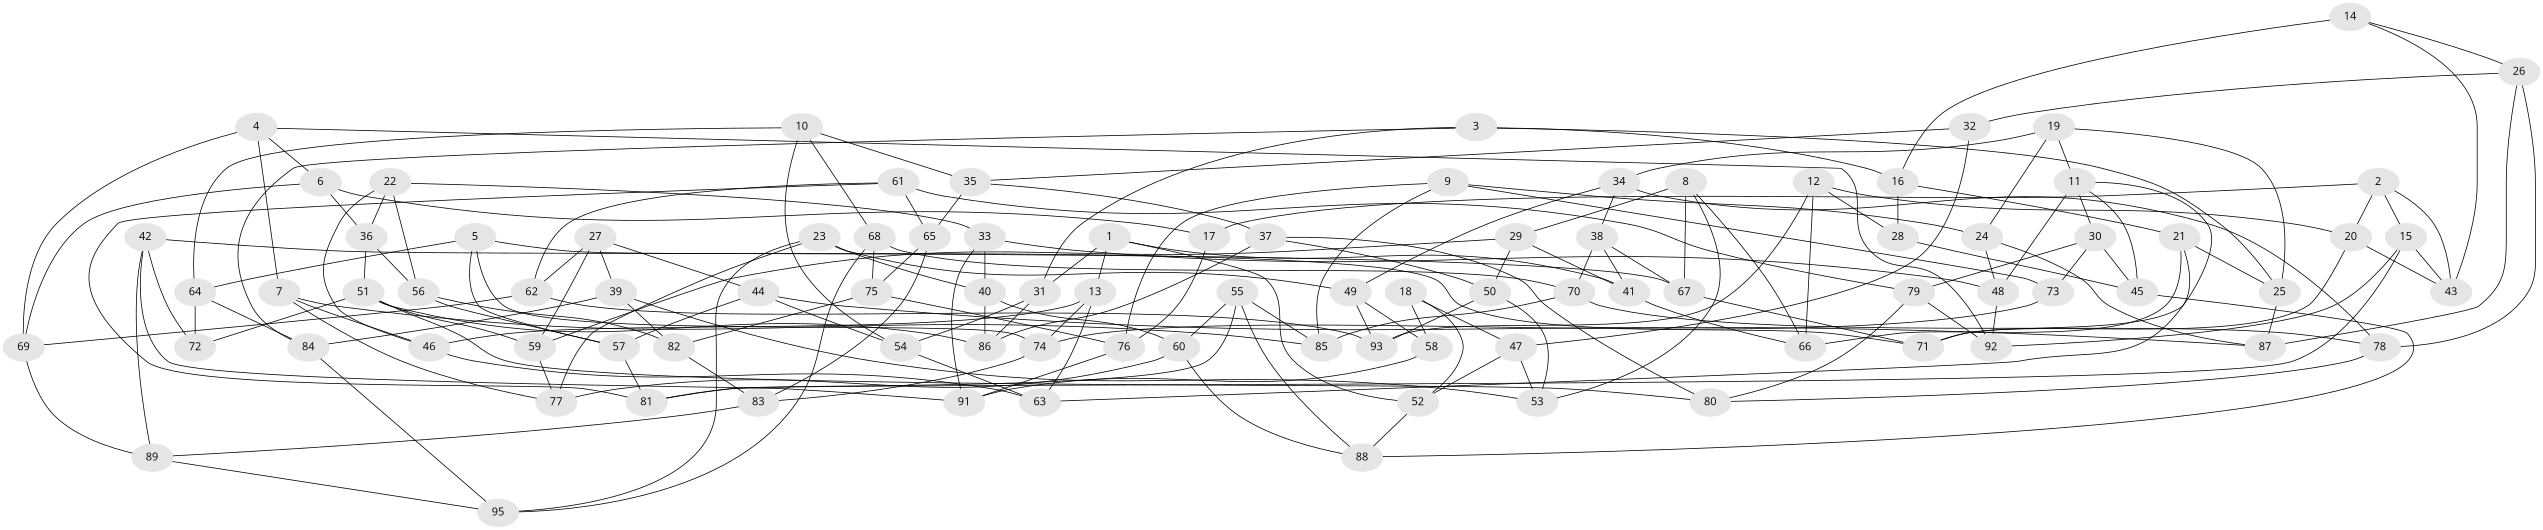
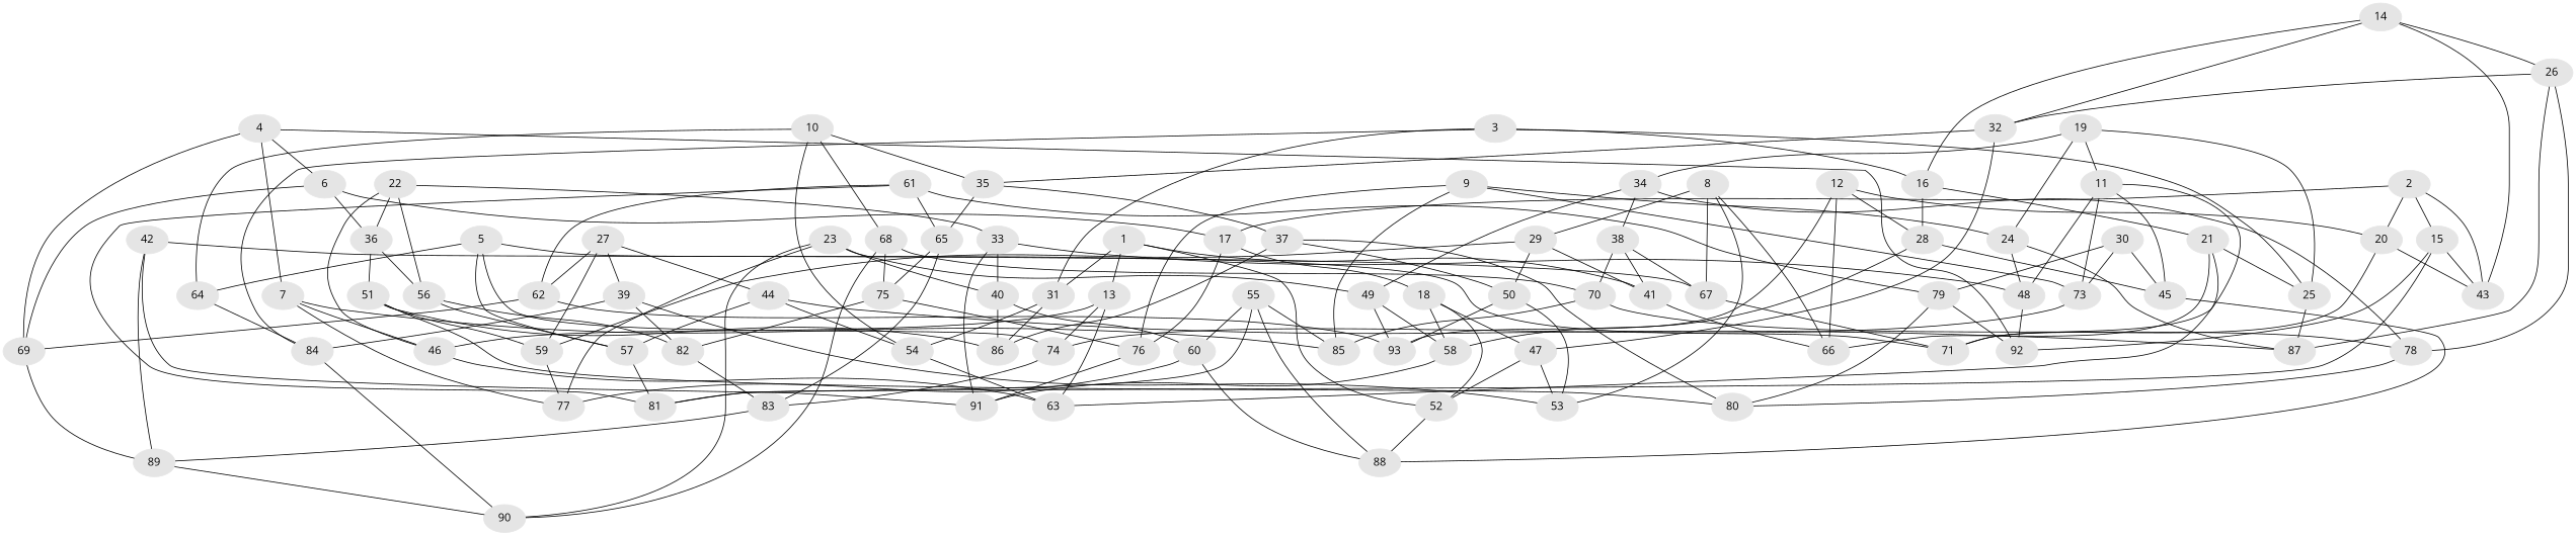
  graph {
    fontname="Open Sans"
    node [color=gray90 fontname="Open Sans" style=filled]
    edge [fontname="Open Sans"]
    1
    13
    31
    41
    52
    74
    46
    63
    54
    86
    66
    88
    2
    15
    17
    20
    43
    92
    81
    76
    18
    71
    3
    16
    25
    84
    28
    21
    87
-   90 [label=95]
+   90
    4
    6
    7
    69
    36
    77
    85
    89
    5
    57
    64
-   72
    83
    56
    51
    8
    29
    53
    67
    59
    50
    9
    24
    73
    48
    91
    10
    35
    68
    37
    65
    70
    75
    11
    45
    12
    93
    58
    14
    26
    32
    78
    47
    19
    34
    30
    79
    49
    38
    22
    33
    40
    82
    23
    60
    80
    27
    39
    44
    62
    42
    55
    61
    1 -- 13
    1 -- 31
    1 -- 41
    1 -- 52
    13 -- 74
    13 -- 46
    13 -- 63
    31 -- 54
    31 -- 86
    41 -- 66
    52 -- 88
    74 -- 83
    46 -- 63
    54 -- 63
    2 -- 15
    2 -- 17
    2 -- 20
    2 -- 43
    15 -- 43
    15 -- 92
    15 -- 81
    17 -- 76
+   17 -- 18
    20 -- 43
    20 -- 71
    76 -- 91
    18 -- 52
    18 -- 58
    18 -- 47
    3 -- 31
    3 -- 16
    3 -- 25
    3 -- 84
    16 -- 28
    16 -- 21
    25 -- 87
    84 -- 90
    28 -- 45
+   28 -- 58
    21 -- 63
    21 -- 66
    21 -- 25
    4 -- 92
    4 -- 6
    4 -- 7
    4 -- 69
    6 -- 17
    6 -- 69
    6 -- 36
    7 -- 46
    7 -- 77
    7 -- 85
    69 -- 89
    36 -- 56
    36 -- 51
    89 -- 90
    5 -- 74
    5 -- 71
    5 -- 57
    5 -- 64
    57 -- 81
    64 -- 84
-   64 -- 72
    83 -- 89
    56 -- 57
    56 -- 82
    51 -- 86
-   51 -- 72
    51 -- 59
    51 -- 80
    8 -- 66
    8 -- 29
    8 -- 53
    8 -- 67
    29 -- 41
    29 -- 59
    29 -- 50
    67 -- 71
    59 -- 77
    50 -- 53
    50 -- 93
    9 -- 76
    9 -- 85
    9 -- 24
    9 -- 73
    24 -- 87
    24 -- 48
    73 -- 74
    48 -- 92
    10 -- 54
    10 -- 64
    10 -- 35
    10 -- 68
    35 -- 37
    35 -- 65
    68 -- 90
    68 -- 70
    68 -- 75
    37 -- 86
    37 -- 50
    37 -- 80
    65 -- 83
    65 -- 75
    70 -- 85
    70 -- 78
    75 -- 76
    75 -- 82
    11 -- 71
-   11 -- 30
+   11 -- 73
    11 -- 48
    11 -- 45
    45 -- 88
    12 -- 66
    12 -- 20
    12 -- 28
    12 -- 93
    58 -- 91
    14 -- 43
    14 -- 16
    14 -- 26
+   14 -- 32
    26 -- 87
    26 -- 32
    26 -- 78
    32 -- 35
    32 -- 47
    78 -- 80
    47 -- 52
    47 -- 53
    19 -- 25
    19 -- 24
    19 -- 11
    19 -- 34
    34 -- 78
    34 -- 49
    34 -- 38
    30 -- 73
    30 -- 45
    30 -- 79
    79 -- 92
    79 -- 80
    49 -- 93
    49 -- 58
    38 -- 41
    38 -- 67
    38 -- 70
    22 -- 46
    22 -- 36
    22 -- 56
    22 -- 33
    33 -- 48
    33 -- 91
    33 -- 40
    40 -- 86
    40 -- 60
    82 -- 83
    23 -- 90
    23 -- 77
    23 -- 49
    23 -- 40
    60 -- 88
    60 -- 77
    27 -- 59
    27 -- 39
    27 -- 44
    27 -- 62
    39 -- 84
    39 -- 53
    39 -- 82
    44 -- 54
    44 -- 87
    44 -- 57
    62 -- 69
    62 -- 93
    42 -- 89
-   42 -- 72
    42 -- 67
    42 -- 91
    55 -- 88
    55 -- 81
    55 -- 85
    55 -- 60
    61 -- 81
    61 -- 65
    61 -- 79
    61 -- 62
  }
